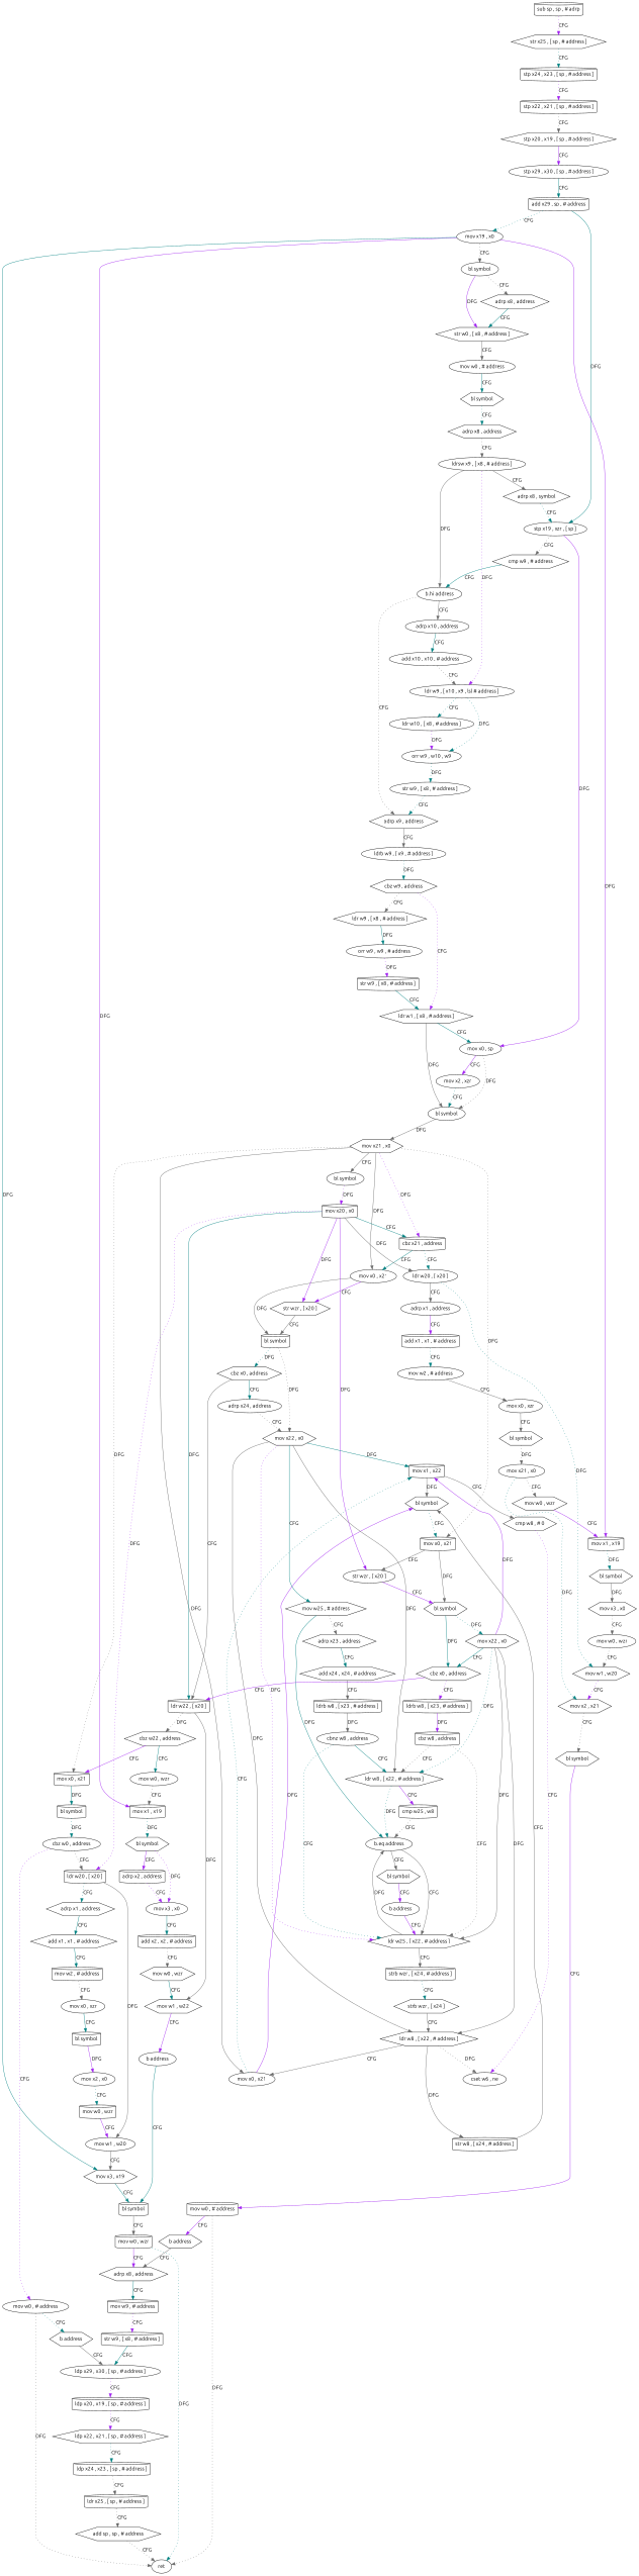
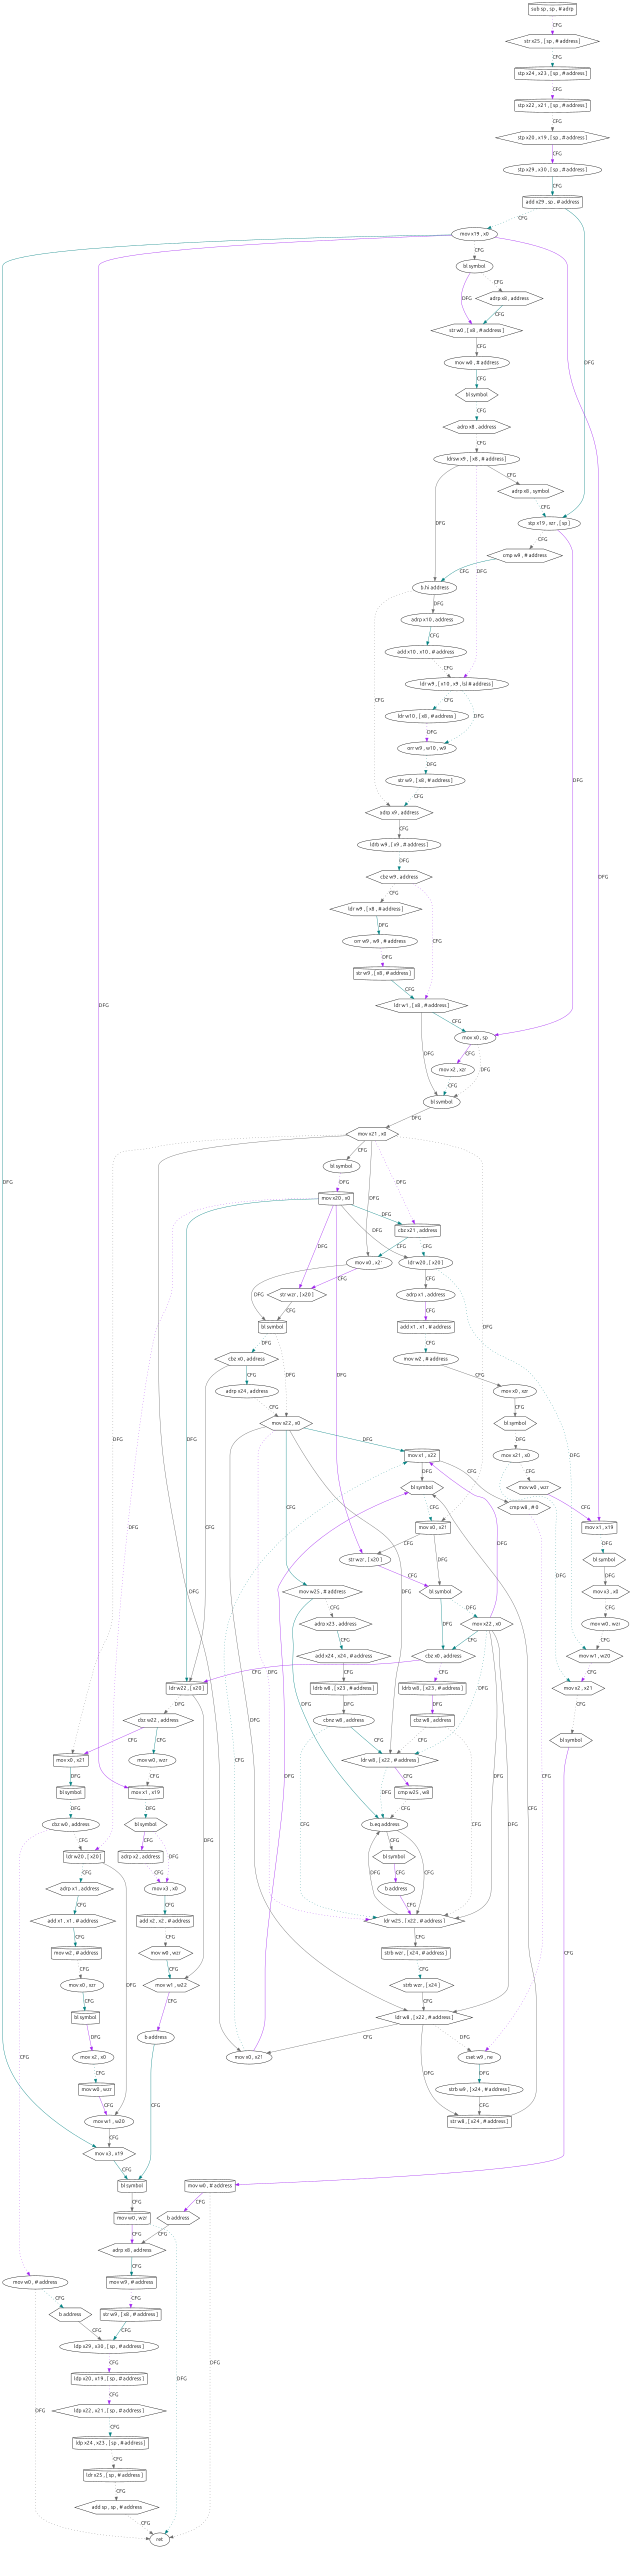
  digraph {
    fontname=Ubuntu
    node [fontname=Ubuntu shape=hexagon]
    edge [color=gray40 fontname=Ubuntu style=solid]
    n1 [label="sub sp , sp , # adrp" shape=cylinder]
    n2 [label="str x25 , [ sp , # address ]"]
    n3 [label="stp x24 , x23 , [ sp , # address ]" shape=cylinder]
    n4 [label="stp x22 , x21 , [ sp , # address ]" shape=cylinder]
    n5 [label="stp x20 , x19 , [ sp , # address ]"]
    n6 [label="stp x29 , x30 , [ sp , # address ]" shape=ellipse]
    n7 [label="add x29 , sp , # address" shape=cylinder]
    n8 [label="mov x19 , x0" shape=ellipse]
    n9 [label="stp x19 , xzr , [ sp ]" shape=ellipse]
    n10 [label="bl symbol" shape=ellipse]
    n11 [label="mov x1 , x19" shape=cylinder]
    n12 [label="mov x1 , x19" shape=cylinder]
    n13 [label="mov x3 , x19"]
    n14 [label="adrp x8 , address"]
    n15 [label="str w0 , [ x8 , # address ]"]
    n16 [label="cmp w9 , # address"]
    n17 [label="mov x0 , sp" shape=ellipse]
    n18 [label="bl symbol"]
    n19 [label="bl symbol"]
    n20 [label="bl symbol" shape=cylinder]
    n21 [label="mov w0 , # address" shape=ellipse]
    n22 [label="bl symbol"]
    n23 [label="adrp x8 , address"]
    n24 [label="ldrsw x9 , [ x8 , # address ]" shape=ellipse]
    n25 [label="adrp x8 , symbol"]
    n26 [label="b.hi address" shape=ellipse]
    n27 [label="ldr w9 , [ x10 , x9 , lsl # address ]" shape=ellipse]
    n28 [label="adrp x9 , address"]
    n29 [label="adrp x10 , address" shape=ellipse]
    n30 [label="ldr w10 , [ x8 , # address ]" shape=ellipse]
    n31 [label="orr w9 , w10 , w9" shape=ellipse]
    n32 [label="bl symbol" shape=ellipse]
    n33 [label="mov x2 , xzr" shape=ellipse]
    n34 [label="ldrb w9 , [ x9 , # address ]" shape=ellipse]
    n35 [label="add x10 , x10 , # address" shape=ellipse]
    n36 [label="cbz w9 , address"]
    n37 [label="ldr w1 , [ x8 , # address ]"]
    n38 [label="ldr w9 , [ x8 , # address ]"]
    n39 [label="orr w9 , w9 , # address" shape=ellipse]
    n40 [label="mov x21 , x0"]
    n41 [label="str w9 , [ x8 , # address ]" shape=cylinder]
    n42 [label="str w9 , [ x8 , # address ]" shape=ellipse]
    n43 [label="bl symbol" shape=ellipse]
    n44 [label="cbz x21 , address" shape=cylinder]
    n45 [label="mov x0 , x21" shape=ellipse]
    n46 [label="mov x0 , x21" shape=cylinder]
    n47 [label="mov x0 , x21" shape=ellipse]
    n48 [label="mov x0 , x21" shape=cylinder]
    n49 [label="mov x20 , x0" shape=cylinder]
    n50 [label="ldr w20 , [ x20 ]" shape=ellipse]
    n51 [label="str wzr , [ x20 ]"]
    n52 [label="bl symbol" shape=cylinder]
    n53 [label="bl symbol" shape=cylinder]
    n54 [label="mov x1 , x22" shape=cylinder]
    n55 [label="bl symbol"]
    n56 [label="str wzr , [ x20 ]" shape=ellipse]
    n57 [label="bl symbol"]
    n58 [label="ldr w22 , [ x20 ]" shape=cylinder]
    n59 [label="ldr w20 , [ x20 ]" shape=cylinder]
    n60 [label="adrp x1 , address" shape=ellipse]
    n61 [label="mov w1 , w20"]
    n62 [label="cbz w22 , address"]
    n63 [label="mov w1 , w22"]
    n64 [label="adrp x1 , address"]
    n65 [label="mov w1 , w20" shape=ellipse]
    n66 [label="add x1 , x1 , # address" shape=cylinder]
    n67 [label="mov x2 , x21"]
    n68 [label="cbz x0 , address"]
    n69 [label="mov x22 , x0"]
    n70 [label="mov w2 , # address" shape=ellipse]
    n71 [label="mov x0 , xzr" shape=ellipse]
    n72 [label="bl symbol"]
    n73 [label="mov x21 , x0" shape=ellipse]
    n74 [label="mov w0 , wzr"]
    n75 [label="bl symbol"]
    n76 [label="mov x3 , x0"]
    n77 [label="mov w0 , wzr" shape=ellipse]
    n78 [label="mov w0 , # address" shape=cylinder]
    n79 [label="b address"]
    n80 [label=ret shape=ellipse]
    n81 [label="adrp x8 , address"]
    n82 [label="mov w9 , # address" shape=cylinder]
    n83 [label="str w9 , [ x8 , # address ]" shape=cylinder]
    n84 [label="adrp x24 , address" shape=ellipse]
    n85 [label="mov w25 , # address"]
    n86 [label="ldr w8 , [ x22 , # address ]"]
    n87 [label="ldr w25 , [ x22 , # address ]"]
    n88 [label="ldr w8 , [ x22 , # address ]"]
    n89 [label="mov w0 , wzr" shape=ellipse]
    n90 [label="b address" shape=ellipse]
    n91 [label="ldp x29 , x30 , [ sp , # address ]" shape=ellipse]
    n92 [label="ldp x20 , x19 , [ sp , # address ]" shape=cylinder]
    n93 [label="ldp x22 , x21 , [ sp , # address ]"]
    n94 [label="cbz w0 , address" shape=ellipse]
    n95 [label="adrp x23 , address"]
    n96 [label="b.eq address" shape=ellipse]
    n97 [label="cmp w25 , w8" shape=cylinder]
    n98 [label="strb wzr , [ x24 , # address ]" shape=cylinder]
-   n99 [label="cset w6 , ne" shape=ellipse]
+   n99 [label="cset w9 , ne" shape=ellipse]
    n100 [label="str w8 , [ x24 , # address ]" shape=cylinder]
    n101 [label="cmp w8 , # 0"]
    n102 [label="add x24 , x24 , # address"]
    n103 [label="bl symbol"]
    n104 [label="ldrb w8 , [ x23 , # address ]" shape=cylinder]
    n105 [label="cbnz w8 , address" shape=ellipse]
    n106 [label="strb wzr , [ x24 ]"]
    n107 [label="mov w0 , # address" shape=ellipse]
    n108 [label="b address"]
    n109 [label="add x1 , x1 , # address"]
    n110 [label="adrp x2 , address" shape=cylinder]
    n111 [label="mov x3 , x0" shape=ellipse]
    n112 [label="add x2 , x2 , # address" shape=cylinder]
    n113 [label="mov w0 , wzr"]
    n114 [label="mov w0 , wzr" shape=cylinder]
    n115 [label="b address" shape=ellipse]
+   n116 [label="strb w9 , [ x24 , # address ]" shape=ellipse]
    n117 [label="mov x22 , x0"]
    n118 [label="cbz x0 , address"]
    n119 [label="ldrb w8 , [ x23 , # address ]" shape=cylinder]
    n120 [label="cbz w8 , address" shape=cylinder]
    n121 [label="mov w2 , # address" shape=cylinder]
    n122 [label="mov x0 , xzr" shape=ellipse]
    n123 [label="bl symbol" shape=cylinder]
    n124 [label="mov x2 , x0" shape=ellipse]
    n125 [label="mov w0 , wzr" shape=cylinder]
    n126 [label="ldp x24 , x23 , [ sp , # address ]" shape=cylinder]
    n127 [label="ldr x25 , [ sp , # address ]" shape=cylinder]
    n128 [label="add sp , sp , # address"]
    n1 -> n2 [color=purple label=CFG style=dotted]
    n2 -> n3 [color=teal label=CFG style=dotted]
    n3 -> n4 [color=purple label=CFG style=dotted]
    n4 -> n5 [label=CFG style=dotted]
    n5 -> n6 [color=purple label=CFG]
    n6 -> n7 [color=teal label=CFG]
    n7 -> n8 [color=teal label=CFG style=dotted]
    n7 -> n9 [color=teal label=DFG]
    n8 -> n10 [label=CFG style=dotted]
    n8 -> n11 [color=purple label=DFG]
    n8 -> n12 [color=purple label=DFG]
    n8 -> n13 [color=teal label=DFG]
    n9 -> n16 [label=CFG style=dotted]
    n9 -> n17 [color=purple label=DFG]
    n10 -> n14 [label=CFG style=dotted]
    n10 -> n15 [color=purple label=DFG]
    n11 -> n18 [color=teal label=DFG style=dotted]
    n12 -> n19 [color=teal label=DFG style=dotted]
    n13 -> n20 [color=teal label=CFG]
    n14 -> n15 [color=teal label=CFG]
    n15 -> n21 [label=CFG]
    n16 -> n26 [color=teal label=CFG]
    n17 -> n32 [label=DFG style=dotted]
    n17 -> n33 [color=purple label=CFG]
    n18 -> n76 [label=DFG]
    n19 -> n110 [color=purple label=CFG]
    n19 -> n111 [color=purple label=DFG style=dotted]
    n20 -> n114 [label=CFG]
    n21 -> n22 [color=teal label=CFG]
    n22 -> n23 [color=teal label=CFG style=dotted]
    n23 -> n24 [label=CFG style=dotted]
    n24 -> n25 [label=CFG]
    n24 -> n26 [label=DFG]
    n24 -> n27 [color=purple label=DFG style=dotted]
    n25 -> n9 [color=teal label=CFG style=dotted]
    n26 -> n28 [label=CFG style=dotted]
-   n26 -> n29 [label=CFG]
+   n26 -> n29 [label=DFG]
    n27 -> n30 [color=teal label=CFG style=dotted]
    n27 -> n31 [color=teal label=DFG style=dotted]
    n28 -> n34 [label=CFG]
    n29 -> n35 [color=teal label=CFG]
    n30 -> n31 [color=purple label=DFG style=dotted]
    n31 -> n42 [color=teal label=DFG style=dotted]
    n32 -> n40 [label=DFG]
    n33 -> n32 [color=teal label=CFG style=dotted]
    n34 -> n36 [color=teal label=DFG style=dotted]
    n35 -> n27 [label=CFG style=dotted]
    n36 -> n37 [color=purple label=CFG style=dotted]
    n36 -> n38 [label=CFG style=dotted]
    n37 -> n17 [color=teal label=CFG]
    n37 -> n32 [label=DFG]
    n38 -> n39 [color=teal label=DFG]
    n39 -> n41 [color=purple label=DFG style=dotted]
    n40 -> n43 [label=CFG]
    n40 -> n44 [color=purple label=DFG style=dotted]
    n40 -> n45 [label=DFG]
    n40 -> n46 [label=DFG style=dotted]
    n40 -> n47 [label=DFG]
    n40 -> n48 [label=DFG style=dotted]
    n41 -> n37 [color=teal label=CFG]
    n42 -> n28 [color=teal label=CFG style=dotted]
    n43 -> n49 [color=purple label=DFG style=dotted]
    n44 -> n45 [color=teal label=CFG]
    n44 -> n50 [color=teal label=CFG style=dotted]
    n45 -> n51 [color=purple label=CFG]
    n45 -> n52 [label=DFG]
    n46 -> n53 [color=teal label=DFG]
    n47 -> n54 [color=teal label=CFG style=dotted]
    n47 -> n55 [color=purple label=DFG]
    n48 -> n56 [label=CFG]
    n48 -> n57 [label=DFG]
-   n49 -> n44 [color=teal label=CFG]
+   n49 -> n44 [color=teal label=DFG]
    n49 -> n50 [label=DFG]
    n49 -> n51 [color=purple label=DFG]
    n49 -> n56 [color=purple label=DFG]
    n49 -> n58 [color=teal label=DFG]
    n49 -> n59 [color=purple label=DFG style=dotted]
    n50 -> n60 [label=CFG]
    n50 -> n61 [color=teal label=DFG style=dotted]
    n51 -> n52 [label=CFG]
    n52 -> n68 [color=teal label=DFG style=dotted]
    n52 -> n69 [label=DFG style=dotted]
    n53 -> n94 [color=teal label=DFG style=dotted]
    n54 -> n55 [label=DFG]
    n54 -> n101 [label=CFG]
    n55 -> n48 [color=teal label=CFG style=dotted]
    n56 -> n57 [color=purple label=CFG]
    n57 -> n117 [color=teal label=DFG style=dotted]
    n57 -> n118 [color=teal label=DFG]
    n58 -> n62 [label=DFG style=dotted]
    n58 -> n63 [label=DFG]
    n59 -> n64 [color=teal label=CFG style=dotted]
    n59 -> n65 [label=DFG]
    n60 -> n66 [color=purple label=CFG]
    n61 -> n67 [color=purple label=CFG style=dotted]
    n62 -> n46 [color=purple label=CFG]
    n62 -> n89 [color=teal label=CFG]
    n63 -> n90 [color=purple label=CFG]
    n64 -> n109 [color=teal label=CFG]
    n65 -> n13 [label=CFG]
    n66 -> n70 [color=teal label=CFG style=dotted]
    n67 -> n75 [label=CFG style=dotted]
    n68 -> n58 [label=CFG]
    n68 -> n84 [color=teal label=CFG]
    n69 -> n54 [color=teal label=DFG]
    n69 -> n85 [color=teal label=CFG]
    n69 -> n86 [label=DFG]
    n69 -> n87 [color=purple label=DFG style=dotted]
    n69 -> n88 [label=DFG]
    n70 -> n71 [label=CFG]
    n71 -> n72 [label=CFG]
    n72 -> n73 [label=DFG style=dotted]
    n73 -> n67 [color=teal label=DFG style=dotted]
    n73 -> n74 [label=CFG style=dotted]
    n74 -> n11 [color=purple label=CFG]
    n75 -> n78 [color=purple label=CFG]
    n76 -> n77 [label=CFG style=dotted]
    n77 -> n61 [label=CFG style=dotted]
    n78 -> n79 [color=purple label=CFG]
    n78 -> n80 [label=DFG style=dotted]
    n79 -> n81 [label=CFG]
    n81 -> n82 [color=teal label=CFG]
    n82 -> n83 [color=purple label=CFG style=dotted]
    n83 -> n91 [color=teal label=CFG]
    n84 -> n69 [label=CFG style=dotted]
    n85 -> n95 [label=CFG style=dotted]
    n85 -> n96 [color=teal label=DFG]
    n86 -> n96 [color=teal label=DFG style=dotted]
    n86 -> n97 [color=purple label=CFG]
    n87 -> n96 [label=DFG]
    n87 -> n98 [label=CFG]
    n88 -> n47 [label=CFG]
    n88 -> n99 [label=DFG style=dotted]
    n88 -> n100 [label=DFG]
    n89 -> n12 [label=CFG style=dotted]
    n90 -> n20 [color=teal label=CFG]
    n91 -> n92 [color=purple label=CFG style=dotted]
    n92 -> n93 [color=purple label=CFG style=dotted]
    n93 -> n126 [color=teal label=CFG style=dotted]
    n94 -> n59 [label=CFG style=dotted]
    n94 -> n107 [color=purple label=CFG style=dotted]
    n95 -> n102 [color=teal label=CFG]
    n96 -> n87 [label=CFG]
    n96 -> n103 [label=CFG]
    n97 -> n96 [label=CFG style=dotted]
    n98 -> n106 [color=teal label=CFG style=dotted]
+   n99 -> n116 [color=teal label=DFG]
    n100 -> n55 [label=CFG]
    n101 -> n99 [color=purple label=CFG style=dotted]
    n102 -> n104 [label=CFG]
    n103 -> n115 [color=purple label=CFG]
    n104 -> n105 [label=DFG]
    n105 -> n86 [color=teal label=CFG]
    n105 -> n87 [color=teal label=CFG style=dotted]
    n106 -> n88 [label=CFG]
    n107 -> n80 [label=DFG style=dotted]
    n107 -> n108 [color=teal label=CFG style=dotted]
    n108 -> n91 [label=CFG]
    n109 -> n121 [color=teal label=CFG]
    n110 -> n111 [color=purple label=CFG style=dotted]
    n111 -> n112 [color=teal label=CFG]
    n112 -> n113 [label=CFG style=dotted]
    n113 -> n63 [color=teal label=CFG]
    n114 -> n80 [color=teal label=DFG style=dotted]
    n114 -> n81 [color=purple label=CFG]
    n115 -> n87 [color=purple label=CFG]
+   n116 -> n100 [label=CFG]
    n117 -> n54 [color=purple label=DFG]
    n117 -> n86 [color=teal label=DFG style=dotted]
    n117 -> n87 [label=DFG]
    n117 -> n88 [label=DFG]
    n117 -> n118 [color=teal label=CFG]
    n118 -> n58 [color=purple label=CFG]
    n118 -> n119 [color=purple label=CFG style=dotted]
    n119 -> n120 [color=purple label=DFG]
    n120 -> n86 [label=CFG style=dotted]
    n120 -> n87 [label=CFG style=dotted]
    n121 -> n122 [label=CFG style=dotted]
    n122 -> n123 [color=teal label=CFG]
    n123 -> n124 [color=purple label=DFG]
    n124 -> n125 [color=teal label=CFG style=dotted]
    n125 -> n65 [color=purple label=CFG]
    n126 -> n127 [label=CFG style=dotted]
    n127 -> n128 [label=CFG style=dotted]
    n128 -> n80 [label=CFG style=dotted]
  }
